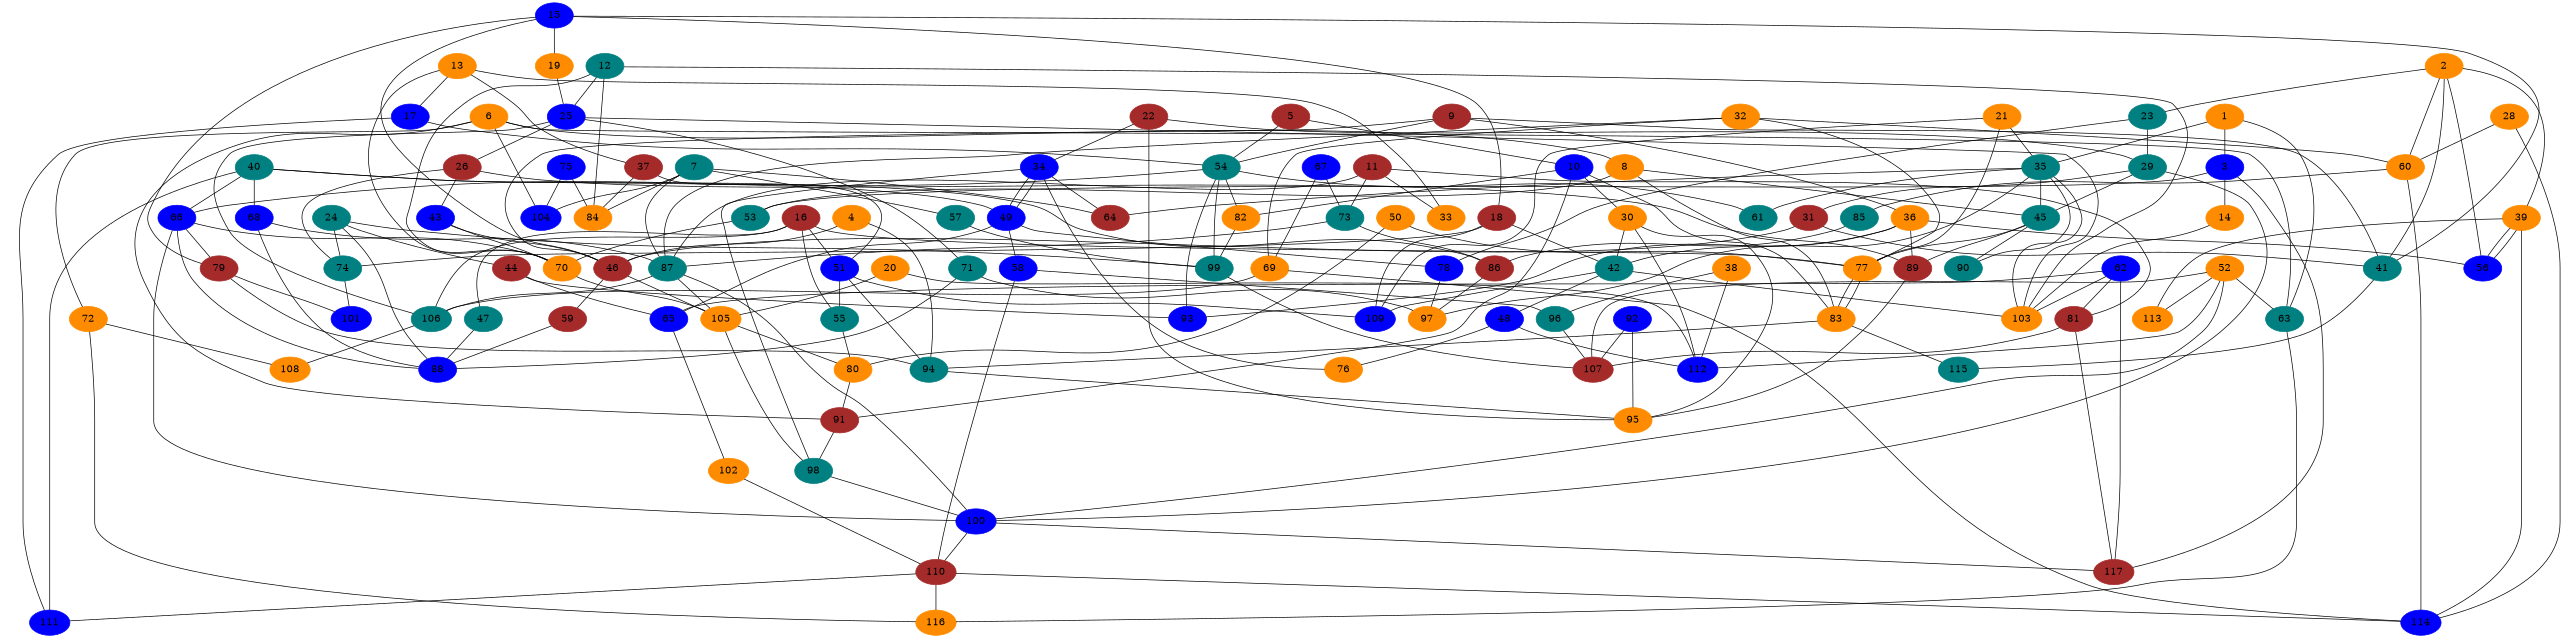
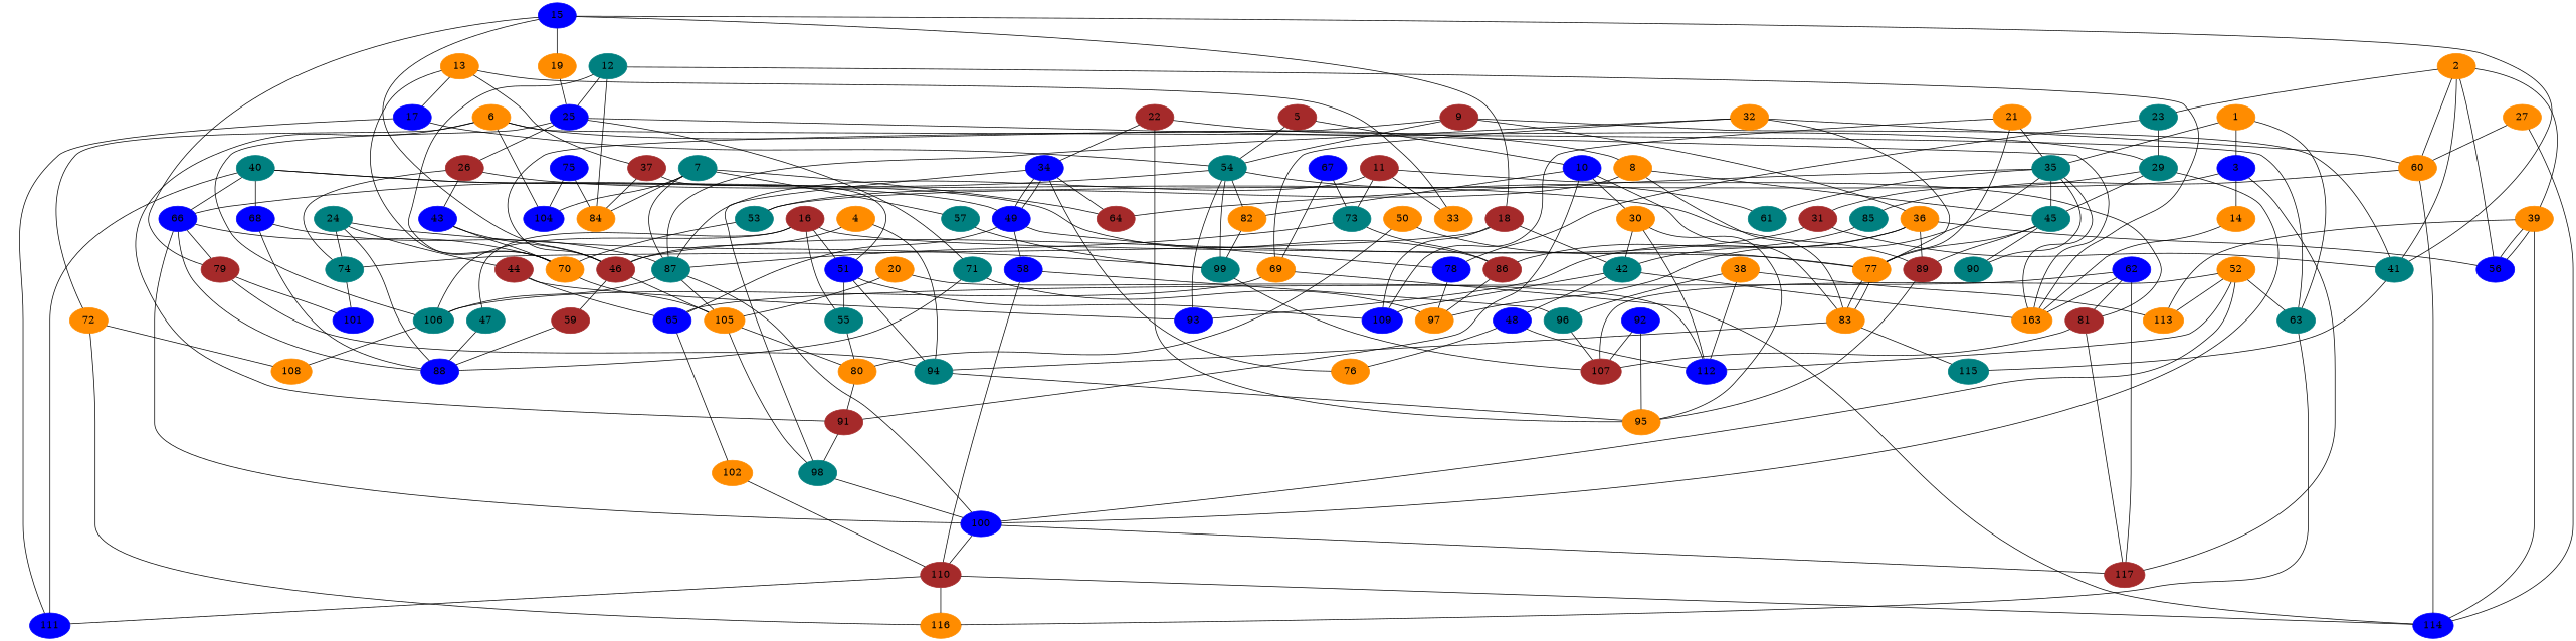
  graph {
    node [color=darkorange style=filled]
    3 [color=blue]
    1
    35 [color=teal]
    63 [color=teal]
    14
    53 [color=teal]
    117 [color=brown]
    64 [color=brown]
    45 [color=teal]
-   103
+   103 [label=163]
    61 [color=teal]
    90 [color=teal]
    97
    116
    23 [color=teal]
    2
    39
    41 [color=teal]
    56 [color=blue]
    60
    29 [color=teal]
    78 [color=blue]
    114 [color=blue]
    113
    115 [color=teal]
    85 [color=teal]
    70
    46 [color=brown]
    4
    94 [color=teal]
    105
    59 [color=brown]
    95
    5 [color=brown]
    10 [color=blue]
    54 [color=teal]
    91 [color=brown]
    83
    30
    82
    99 [color=teal]
    93 [color=blue]
    66 [color=blue]
    6
    8
    72
    104 [color=blue]
    108
    98 [color=teal]
    7 [color=teal]
    57 [color=teal]
    84
    87 [color=teal]
    106 [color=teal]
    100 [color=blue]
    77
    89 [color=brown]
    9 [color=brown]
    36
    42 [color=teal]
    112 [color=blue]
    11 [color=brown]
    33
    73 [color=teal]
    81 [color=brown]
    86 [color=brown]
    107 [color=brown]
    12 [color=teal]
    25 [color=blue]
    26 [color=brown]
    71 [color=teal]
    13
    17 [color=blue]
    37 [color=brown]
    111 [color=blue]
    51 [color=blue]
    15 [color=blue]
    18 [color=brown]
    19
    79 [color=brown]
    74 [color=teal]
    109 [color=blue]
    101 [color=blue]
    16 [color=brown]
    47 [color=teal]
    55 [color=teal]
    88 [color=blue]
    80
    48 [color=blue]
    20
    21
    22 [color=brown]
    34 [color=blue]
    31 [color=brown]
    49 [color=blue]
    76
    24 [color=teal]
    44 [color=brown]
    65 [color=blue]
    43 [color=blue]
    67 [color=blue]
    69
-   28
+   28 [label=27]
    110 [color=brown]
    32
    38
    96 [color=teal]
    58 [color=blue]
    40 [color=teal]
    68 [color=blue]
    102
    50
    52
    62 [color=blue]
    75 [color=blue]
    92 [color=blue]
    3 -- 14
    3 -- 53
    3 -- 117
    1 -- 3
    1 -- 35
    1 -- 63
    35 -- 64
    35 -- 45
    35 -- 103
    35 -- 61
    35 -- 90
    35 -- 97
    63 -- 116
    14 -- 103
    53 -- 70
    45 -- 90
    45 -- 77
    45 -- 89
    23 -- 29
    23 -- 78
    2 -- 23
    2 -- 39
    2 -- 41
    2 -- 56
    2 -- 60
    39 -- 56
    39 -- 56
    39 -- 114
    39 -- 113
    41 -- 115
    60 -- 114
    60 -- 85
    29 -- 45
    29 -- 100
    29 -- 31
    78 -- 97
    85 -- 86
    70 -- 105
    46 -- 105
    46 -- 59
    4 -- 46
    4 -- 94
    94 -- 95
    105 -- 80
    59 -- 88
    5 -- 10
    5 -- 54
    10 -- 91
    10 -- 83
    10 -- 30
    10 -- 82
    54 -- 61
    54 -- 82
    54 -- 99
    54 -- 93
    54 -- 66
    91 -- 98
    83 -- 115
    83 -- 94
    30 -- 95
    30 -- 42
    30 -- 112
    82 -- 99
    99 -- 107
    66 -- 70
    66 -- 100
    66 -- 79
    66 -- 88
    6 -- 63
    6 -- 91
    6 -- 8
    6 -- 72
    6 -- 104
    8 -- 53
    8 -- 45
    8 -- 83
    72 -- 116
    72 -- 108
    98 -- 105
    98 -- 100
    7 -- 64
    7 -- 104
    7 -- 57
    7 -- 84
    7 -- 87
    57 -- 99
    87 -- 105
    87 -- 106
    87 -- 100
    106 -- 108
    100 -- 117
    100 -- 110
    77 -- 83
    77 -- 83
    89 -- 95
    9 -- 41
    9 -- 46
    9 -- 54
    9 -- 36
    36 -- 56
    36 -- 93
    36 -- 89
    36 -- 42
    42 -- 103
    42 -- 109
    42 -- 48
    11 -- 87
    11 -- 33
    11 -- 73
    11 -- 81
    73 -- 87
    73 -- 86
    81 -- 117
    81 -- 107
    86 -- 97
    12 -- 103
    12 -- 70
    12 -- 84
    12 -- 25
    25 -- 103
    25 -- 106
    25 -- 26
    25 -- 71
    26 -- 89
    26 -- 74
    26 -- 43
    71 -- 97
    71 -- 88
    13 -- 70
    13 -- 33
    13 -- 17
    13 -- 37
    17 -- 54
    17 -- 111
    37 -- 84
    37 -- 51
    51 -- 94
    51 -- 109
    51 -- 55
    15 -- 41
    15 -- 46
    15 -- 18
    15 -- 19
    15 -- 79
    18 -- 42
    18 -- 74
    18 -- 109
    19 -- 25
    79 -- 94
    79 -- 101
    74 -- 101
    16 -- 106
    16 -- 77
    16 -- 51
    16 -- 47
    16 -- 55
    47 -- 88
    55 -- 80
    80 -- 91
    48 -- 112
    48 -- 76
    20 -- 105
    20 -- 112
    21 -- 35
    21 -- 77
    21 -- 109
    22 -- 29
    22 -- 95
    22 -- 34
    34 -- 64
    34 -- 98
    34 -- 49
    34 -- 49
    34 -- 76
    31 -- 41
    31 -- 46
    49 -- 78
    49 -- 65
    49 -- 58
    24 -- 99
    24 -- 74
    24 -- 88
    24 -- 44
    44 -- 93
    44 -- 65
    65 -- 102
    43 -- 70
    43 -- 46
    67 -- 73
    67 -- 69
    69 -- 114
    69 -- 106
    28 -- 60
    28 -- 114
    110 -- 116
    110 -- 114
    110 -- 111
    32 -- 60
    32 -- 87
    32 -- 77
    32 -- 69
+   38 -- 113
    38 -- 112
    38 -- 96
    96 -- 107
    58 -- 110
    58 -- 96
    40 -- 66
    40 -- 86
    40 -- 111
    40 -- 49
    40 -- 68
    68 -- 87
    68 -- 88
    102 -- 110
    50 -- 77
    50 -- 80
    52 -- 63
    52 -- 113
    52 -- 100
    52 -- 112
    52 -- 107
    62 -- 117
    62 -- 103
    62 -- 81
    62 -- 65
    75 -- 104
    75 -- 84
    92 -- 95
    92 -- 107
  }
